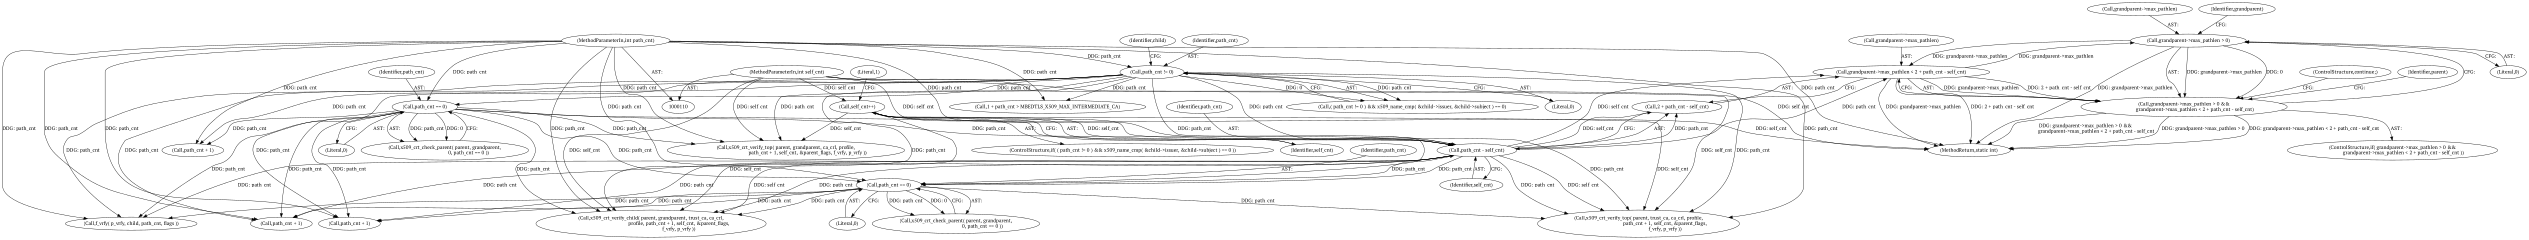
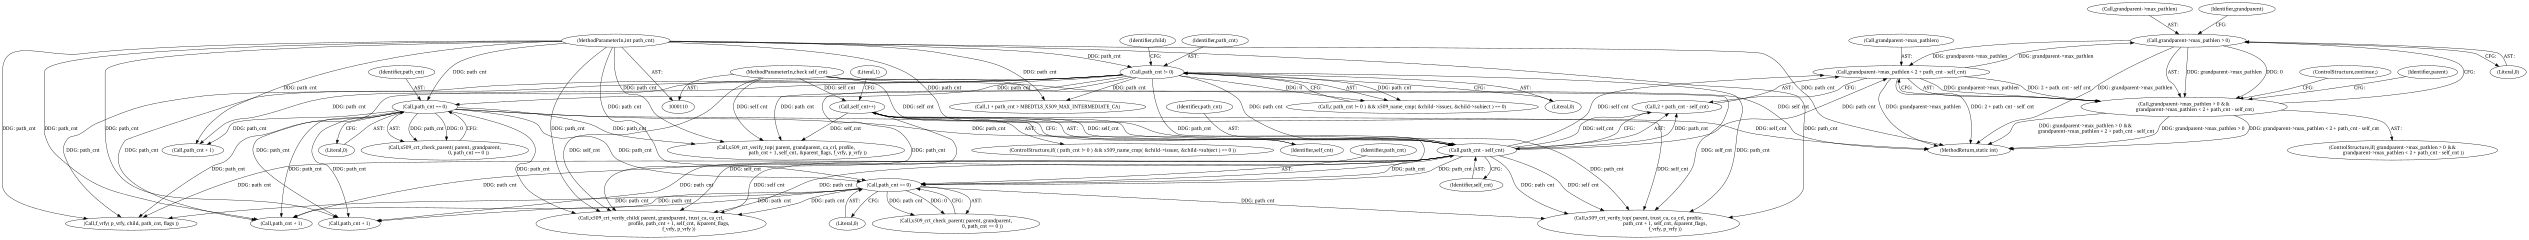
  digraph {
    fontname="PT Serif"
    node [fontname="PT Serif"]
    edge [fontname="PT Serif"]
    n1 [label="(Call,grandparent->max_pathlen > 0)"]
    n2 [label="(Call,grandparent->max_pathlen < 2 + path_cnt - self_cnt)"]
    n3 [label="(Call,grandparent->max_pathlen > 0 &&\n                grandparent->max_pathlen < 2 + path_cnt - self_cnt)"]
    n4 [label="(MethodReturn,static int)"]
    n5 [label="(Literal,0)"]
    n6 [label="(Call,2 + path_cnt - self_cnt)"]
    n7 [label="(ControlStructure,if( grandparent->max_pathlen > 0 &&\n                grandparent->max_pathlen < 2 + path_cnt - self_cnt ))"]
    n8 [label="(Call,path_cnt - self_cnt)"]
    n9 [label="(Call,path_cnt == 0)"]
    n10 [label="(Call,f_vrfy( p_vrfy, child, path_cnt, flags ))"]
    n11 [label="(Call,path_cnt + 1)"]
    n12 [label="(Identifier,self_cnt)"]
    n13 [label="(Call,x509_crt_verify_child( parent, grandparent, trust_ca, ca_crl,\n                                         profile, path_cnt + 1, self_cnt, &parent_flags,\n                                         f_vrfy, p_vrfy ))"]
    n14 [label="(Call,path_cnt + 1)"]
    n15 [label="(Call,x509_crt_verify_top( parent, trust_ca, ca_crl, profile,\n                                       path_cnt + 1, self_cnt, &parent_flags,\n                                       f_vrfy, p_vrfy ))"]
    n16 [label="(Call,x509_crt_check_parent( parent, grandparent,\n                                       0, path_cnt == 0 ))"]
    n17 [label="(Literal,0)"]
    n18 [label="(Call,path_cnt == 0)"]
    n19 [label="(Call,path_cnt + 1)"]
    n20 [label="(Call,x509_crt_verify_top( parent, grandparent, ca_crl, profile,\n                                path_cnt + 1, self_cnt, &parent_flags, f_vrfy, p_vrfy ))"]
    n21 [label="(Literal,0)"]
    n22 [label="(Call,x509_crt_check_parent( parent, grandparent,\n                                   0, path_cnt == 0 ))"]
    n23 [label="(MethodParameterIn,int path_cnt)"]
    n24 [label="(Call,path_cnt != 0)"]
    n25 [label="(Call,1 + path_cnt > MBEDTLS_X509_MAX_INTERMEDIATE_CA)"]
    1000110
    n27 [label="(Call,( path_cnt != 0 ) && x509_name_cmp( &child->issuer, &child->subject ) == 0)"]
    n28 [label="(Literal,0)"]
    n29 [label="(Call,self_cnt++)"]
    n30 [label="(ControlStructure,if( ( path_cnt != 0 ) && x509_name_cmp( &child->issuer, &child->subject ) == 0 ))"]
    n31 [label="(Identifier,self_cnt)"]
-   n32 [label="(MethodParameterIn,int self_cnt)"]
+   n32 [label="(MethodParameterIn,check self_cnt)"]
    n33 [label="(Identifier,child)"]
    n34 [label="(Identifier,path_cnt)"]
    n35 [label="(ControlStructure,continue;)"]
    n36 [label="(Literal,1)"]
    n37 [label="(Identifier,path_cnt)"]
    n38 [label="(Call,grandparent->max_pathlen)"]
    n39 [label="(Identifier,path_cnt)"]
    n40 [label="(Call,grandparent->max_pathlen)"]
    n41 [label="(Identifier,parent)"]
    n42 [label="(Identifier,path_cnt)"]
    n43 [label="(Identifier,grandparent)"]
    n1 -> n2 [label="DDG: grandparent->max_pathlen"]
    n1 -> n3 [label="AST: "]
    n1 -> n3 [label="DDG: grandparent->max_pathlen"]
    n1 -> n3 [label="DDG: 0"]
    n1 -> n4 [label="DDG: grandparent->max_pathlen"]
    n1 -> n5 [label="CFG: "]
    n2 -> n1 [label="DDG: grandparent->max_pathlen"]
    n2 -> n3 [label="AST: "]
    n2 -> n3 [label="DDG: grandparent->max_pathlen"]
    n2 -> n3 [label="DDG: 2 + path_cnt - self_cnt"]
    n2 -> n4 [label="DDG: grandparent->max_pathlen"]
    n2 -> n4 [label="DDG: 2 + path_cnt - self_cnt"]
    n2 -> n6 [label="CFG: "]
    n3 -> n1 [label="CFG: "]
    n3 -> n2 [label="CFG: "]
    n3 -> n4 [label="DDG: grandparent->max_pathlen < 2 + path_cnt - self_cnt"]
    n3 -> n4 [label="DDG: grandparent->max_pathlen > 0 &&\n                grandparent->max_pathlen < 2 + path_cnt - self_cnt"]
    n3 -> n4 [label="DDG: grandparent->max_pathlen > 0"]
    n3 -> n7 [label="AST: "]
    n5 -> n1 [label="AST: "]
    n6 -> n2 [label="AST: "]
    n6 -> n8 [label="CFG: "]
    n8 -> n2 [label="DDG: path_cnt"]
    n8 -> n2 [label="DDG: self_cnt"]
    n8 -> n6 [label="AST: "]
    n8 -> n6 [label="DDG: path_cnt"]
    n8 -> n6 [label="DDG: self_cnt"]
    n8 -> n9 [label="DDG: path_cnt"]
    n8 -> n10 [label="DDG: path_cnt"]
    n8 -> n11 [label="DDG: path_cnt"]
    n8 -> n12 [label="CFG: "]
    n8 -> n13 [label="DDG: self_cnt"]
    n8 -> n13 [label="DDG: path_cnt"]
    n8 -> n14 [label="DDG: path_cnt"]
    n8 -> n15 [label="DDG: path_cnt"]
    n8 -> n15 [label="DDG: self_cnt"]
    n9 -> n8 [label="DDG: path_cnt"]
    n9 -> n10 [label="DDG: path_cnt"]
    n9 -> n11 [label="DDG: path_cnt"]
    n9 -> n13 [label="DDG: path_cnt"]
    n9 -> n14 [label="DDG: path_cnt"]
    n9 -> n15 [label="DDG: path_cnt"]
    n9 -> n16 [label="AST: "]
    n9 -> n16 [label="DDG: path_cnt"]
    n9 -> n16 [label="DDG: 0"]
    n9 -> n17 [label="CFG: "]
    n12 -> n8 [label="AST: "]
    n16 -> n9 [label="CFG: "]
    n17 -> n9 [label="AST: "]
    n18 -> n8 [label="DDG: path_cnt"]
    n18 -> n9 [label="DDG: path_cnt"]
    n18 -> n10 [label="DDG: path_cnt"]
    n18 -> n11 [label="DDG: path_cnt"]
    n18 -> n13 [label="DDG: path_cnt"]
    n18 -> n14 [label="DDG: path_cnt"]
    n18 -> n15 [label="DDG: path_cnt"]
    n18 -> n19 [label="DDG: path_cnt"]
    n18 -> n20 [label="DDG: path_cnt"]
    n18 -> n21 [label="CFG: "]
    n18 -> n22 [label="AST: "]
    n18 -> n22 [label="DDG: path_cnt"]
    n18 -> n22 [label="DDG: 0"]
    n21 -> n18 [label="AST: "]
    n22 -> n18 [label="CFG: "]
    n23 -> n4 [label="DDG: path_cnt"]
    n23 -> n8 [label="DDG: path_cnt"]
    n23 -> n9 [label="DDG: path_cnt"]
    n23 -> n10 [label="DDG: path_cnt"]
    n23 -> n11 [label="DDG: path_cnt"]
    n23 -> n13 [label="DDG: path_cnt"]
    n23 -> n14 [label="DDG: path_cnt"]
    n23 -> n15 [label="DDG: path_cnt"]
    n23 -> n18 [label="DDG: path_cnt"]
    n23 -> n19 [label="DDG: path_cnt"]
    n23 -> n20 [label="DDG: path_cnt"]
    n23 -> n24 [label="DDG: path_cnt"]
    n23 -> n25 [label="DDG: path_cnt"]
    n23 -> 1000110 [label="AST: "]
    n24 -> n8 [label="DDG: path_cnt"]
    n24 -> n9 [label="DDG: path_cnt"]
    n24 -> n10 [label="DDG: path_cnt"]
    n24 -> n11 [label="DDG: path_cnt"]
    n24 -> n13 [label="DDG: path_cnt"]
    n24 -> n14 [label="DDG: path_cnt"]
    n24 -> n15 [label="DDG: path_cnt"]
    n24 -> n18 [label="DDG: path_cnt"]
    n24 -> n19 [label="DDG: path_cnt"]
    n24 -> n20 [label="DDG: path_cnt"]
    n24 -> n25 [label="DDG: path_cnt"]
    n24 -> n27 [label="AST: "]
    n24 -> n27 [label="DDG: path_cnt"]
    n24 -> n27 [label="DDG: 0"]
    n24 -> n28 [label="CFG: "]
    n27 -> n24 [label="CFG: "]
    n28 -> n24 [label="AST: "]
    n29 -> n4 [label="DDG: self_cnt"]
    n29 -> n8 [label="DDG: self_cnt"]
    n29 -> n13 [label="DDG: self_cnt"]
    n29 -> n15 [label="DDG: self_cnt"]
    n29 -> n20 [label="DDG: self_cnt"]
    n29 -> n30 [label="AST: "]
    n29 -> n31 [label="CFG: "]
    n31 -> n29 [label="AST: "]
    n32 -> n4 [label="DDG: self_cnt"]
    n32 -> n8 [label="DDG: self_cnt"]
    n32 -> n13 [label="DDG: self_cnt"]
    n32 -> n15 [label="DDG: self_cnt"]
    n32 -> n20 [label="DDG: self_cnt"]
    n32 -> 1000110 [label="AST: "]
    n32 -> n29 [label="DDG: self_cnt"]
    n33 -> n24 [label="CFG: "]
    n34 -> n9 [label="AST: "]
    n35 -> n3 [label="CFG: "]
    n36 -> n29 [label="CFG: "]
    n37 -> n8 [label="AST: "]
    n38 -> n1 [label="AST: "]
    n39 -> n24 [label="AST: "]
    n40 -> n2 [label="AST: "]
    n41 -> n3 [label="CFG: "]
    n42 -> n18 [label="AST: "]
    n43 -> n1 [label="CFG: "]
  }
